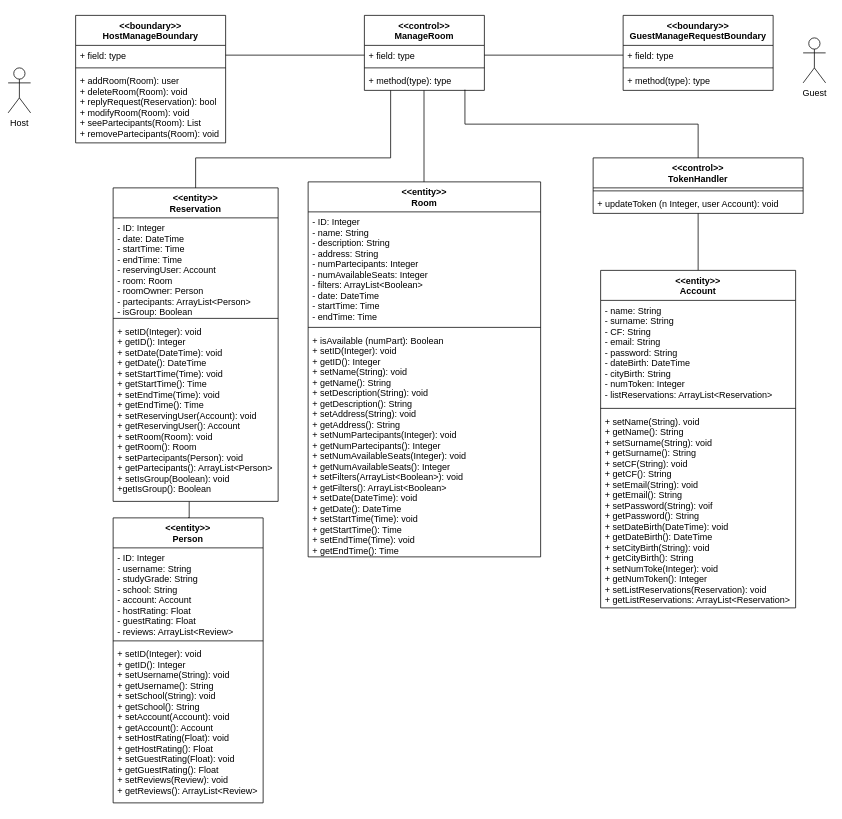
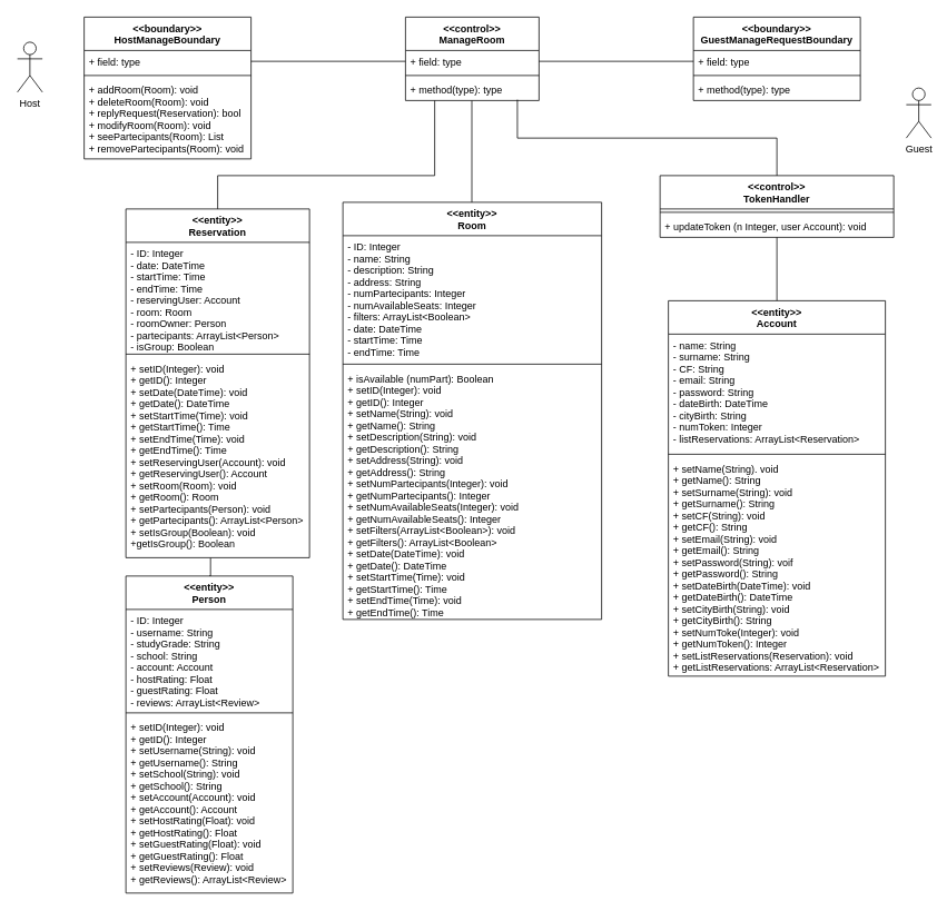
  <mxCell id="0" />
  <mxCell id="1" parent="0" />
  <mxCell id="2" value="&lt;&lt;control&gt;&gt;&#10;ManageRoom" style="swimlane;fontStyle=1;align=center;verticalAlign=top;childLayout=stackLayout;horizontal=1;startSize=40;horizontalStack=0;resizeParent=1;resizeParentMax=0;resizeLast=0;collapsible=1;marginBottom=0;" parent="1" vertex="1"><mxGeometry x="485" y="20" width="160" height="100" as="geometry" /></mxCell>
  <mxCell id="3" value="+ field: type" style="text;strokeColor=none;fillColor=none;align=left;verticalAlign=top;spacingLeft=4;spacingRight=4;overflow=hidden;rotatable=0;points=[[0,0.5],[1,0.5]];portConstraint=eastwest;" parent="2" vertex="1"><mxGeometry y="40" width="160" height="26" as="geometry" /></mxCell>
  <mxCell id="4" value="" style="line;strokeWidth=1;fillColor=none;align=left;verticalAlign=middle;spacingTop=-1;spacingLeft=3;spacingRight=3;rotatable=0;labelPosition=right;points=[];portConstraint=eastwest;" parent="2" vertex="1"><mxGeometry y="66" width="160" height="8" as="geometry" /></mxCell>
  <mxCell id="5" value="+ method(type): type" style="text;strokeColor=none;fillColor=none;align=left;verticalAlign=top;spacingLeft=4;spacingRight=4;overflow=hidden;rotatable=0;points=[[0,0.5],[1,0.5]];portConstraint=eastwest;" parent="2" vertex="1"><mxGeometry y="74" width="160" height="26" as="geometry" /></mxCell>
  <mxCell id="6" value="&lt;&lt;boundary&gt;&gt;&#10;HostManageBoundary" style="swimlane;fontStyle=1;align=center;verticalAlign=top;childLayout=stackLayout;horizontal=1;startSize=40;horizontalStack=0;resizeParent=1;resizeParentMax=0;resizeLast=0;collapsible=1;marginBottom=0;" parent="1" vertex="1"><mxGeometry x="100" y="20" width="200" height="170" as="geometry" /></mxCell>
  <mxCell id="7" value="+ field: type" style="text;strokeColor=none;fillColor=none;align=left;verticalAlign=top;spacingLeft=4;spacingRight=4;overflow=hidden;rotatable=0;points=[[0,0.5],[1,0.5]];portConstraint=eastwest;" parent="6" vertex="1"><mxGeometry y="40" width="200" height="26" as="geometry" /></mxCell>
  <mxCell id="8" value="" style="line;strokeWidth=1;fillColor=none;align=left;verticalAlign=middle;spacingTop=-1;spacingLeft=3;spacingRight=3;rotatable=0;labelPosition=right;points=[];portConstraint=eastwest;" parent="6" vertex="1"><mxGeometry y="66" width="200" height="8" as="geometry" /></mxCell>
- <mxCell id="9" value="+ addRoom(Room): user&#10;+ deleteRoom(Room): void&#10;+ replyRequest(Reservation): bool&#10;+ modifyRoom(Room): void&#10;+ seePartecipants(Room): List&#10;+ removePartecipants(Room): void&#10;" style="text;strokeColor=none;fillColor=none;align=left;verticalAlign=top;spacingLeft=4;spacingRight=4;overflow=hidden;rotatable=0;points=[[0,0.5],[1,0.5]];portConstraint=eastwest;" parent="6" vertex="1"><mxGeometry y="74" width="200" height="96" as="geometry" /></mxCell>
- <mxCell id="10" value="Host" style="shape=umlActor;verticalLabelPosition=bottom;verticalAlign=top;html=1;outlineConnect=0;" parent="1" vertex="1"><mxGeometry x="10" y="90" width="30" height="60" as="geometry" /></mxCell>
+ <mxCell id="9" value="+ addRoom(Room): void&#10;+ deleteRoom(Room): void&#10;+ replyRequest(Reservation): bool&#10;+ modifyRoom(Room): void&#10;+ seePartecipants(Room): List&#10;+ removePartecipants(Room): void&#10;" style="text;strokeColor=none;fillColor=none;align=left;verticalAlign=top;spacingLeft=4;spacingRight=4;overflow=hidden;rotatable=0;points=[[0,0.5],[1,0.5]];portConstraint=eastwest;" parent="6" vertex="1"><mxGeometry y="74" width="200" height="96" as="geometry" /></mxCell>
+ <mxCell id="10" value="Host" style="shape=umlActor;verticalLabelPosition=bottom;verticalAlign=top;html=1;outlineConnect=0;" parent="1" vertex="1"><mxGeometry x="20" y="50" width="30" height="60" as="geometry" /></mxCell>
  <mxCell id="11" style="edgeStyle=orthogonalEdgeStyle;rounded=0;orthogonalLoop=1;jettySize=auto;html=1;entryX=0.219;entryY=1;entryDx=0;entryDy=0;entryPerimeter=0;endArrow=none;endFill=0;" parent="1" source="12" target="5" edge="1"><mxGeometry relative="1" as="geometry"><Array as="points"><mxPoint x="260" y="210" /><mxPoint x="520" y="210" /></Array></mxGeometry></mxCell>
  <mxCell id="12" value="&lt;&lt;entity&gt;&gt;&#10;Reservation" style="swimlane;fontStyle=1;align=center;verticalAlign=top;childLayout=stackLayout;horizontal=1;startSize=40;horizontalStack=0;resizeParent=1;resizeParentMax=0;resizeLast=0;collapsible=1;marginBottom=0;" parent="1" vertex="1"><mxGeometry x="150" y="250" width="220" height="418" as="geometry" /></mxCell>
  <mxCell id="13" value="- ID: Integer&#10;- date: DateTime&#10;- startTime: Time&#10;- endTime: Time&#10;- reservingUser: Account&#10;- room: Room&#10;- roomOwner: Person&#10;- partecipants: ArrayList&lt;Person&gt;&#10;- isGroup: Boolean" style="text;strokeColor=none;fillColor=none;align=left;verticalAlign=top;spacingLeft=4;spacingRight=4;overflow=hidden;rotatable=0;points=[[0,0.5],[1,0.5]];portConstraint=eastwest;" parent="12" vertex="1"><mxGeometry y="40" width="220" height="130" as="geometry" /></mxCell>
  <mxCell id="14" value="" style="line;strokeWidth=1;fillColor=none;align=left;verticalAlign=middle;spacingTop=-1;spacingLeft=3;spacingRight=3;rotatable=0;labelPosition=right;points=[];portConstraint=eastwest;" parent="12" vertex="1"><mxGeometry y="170" width="220" height="8" as="geometry" /></mxCell>
  <mxCell id="15" value="+ setID(Integer): void &#10;+ getID(): Integer&#10;+ setDate(DateTime): void&#10;+ getDate(): DateTime&#10;+ setStartTime(Time): void&#10;+ getStartTime(): Time&#10;+ setEndTime(Time): void&#10;+ getEndTime(): Time&#10;+ setReservingUser(Account): void&#10;+ getReservingUser(): Account&#10;+ setRoom(Room): void&#10;+ getRoom(): Room&#10;+ setPartecipants(Person): void&#10;+ getPartecipants(): ArrayList&lt;Person&gt;&#10;+ setIsGroup(Boolean): void&#10;+getIsGroup(): Boolean" style="text;strokeColor=none;fillColor=none;align=left;verticalAlign=top;spacingLeft=4;spacingRight=4;overflow=hidden;rotatable=0;points=[[0,0.5],[1,0.5]];portConstraint=eastwest;" parent="12" vertex="1"><mxGeometry y="178" width="220" height="240" as="geometry" /></mxCell>
  <mxCell id="16" style="edgeStyle=orthogonalEdgeStyle;rounded=0;orthogonalLoop=1;jettySize=auto;html=1;exitX=1;exitY=0.5;exitDx=0;exitDy=0;endArrow=none;endFill=0;" parent="1" source="7" target="3" edge="1"><mxGeometry relative="1" as="geometry" /></mxCell>
  <mxCell id="17" value="&lt;&lt;boundary&gt;&gt;&#10;GuestManageRequestBoundary" style="swimlane;fontStyle=1;align=center;verticalAlign=top;childLayout=stackLayout;horizontal=1;startSize=40;horizontalStack=0;resizeParent=1;resizeParentMax=0;resizeLast=0;collapsible=1;marginBottom=0;" parent="1" vertex="1"><mxGeometry x="830" y="20" width="200" height="100" as="geometry" /></mxCell>
  <mxCell id="18" value="+ field: type" style="text;strokeColor=none;fillColor=none;align=left;verticalAlign=top;spacingLeft=4;spacingRight=4;overflow=hidden;rotatable=0;points=[[0,0.5],[1,0.5]];portConstraint=eastwest;" parent="17" vertex="1"><mxGeometry y="40" width="200" height="26" as="geometry" /></mxCell>
  <mxCell id="19" value="" style="line;strokeWidth=1;fillColor=none;align=left;verticalAlign=middle;spacingTop=-1;spacingLeft=3;spacingRight=3;rotatable=0;labelPosition=right;points=[];portConstraint=eastwest;" parent="17" vertex="1"><mxGeometry y="66" width="200" height="8" as="geometry" /></mxCell>
  <mxCell id="20" value="+ method(type): type" style="text;strokeColor=none;fillColor=none;align=left;verticalAlign=top;spacingLeft=4;spacingRight=4;overflow=hidden;rotatable=0;points=[[0,0.5],[1,0.5]];portConstraint=eastwest;" parent="17" vertex="1"><mxGeometry y="74" width="200" height="26" as="geometry" /></mxCell>
  <mxCell id="21" style="edgeStyle=orthogonalEdgeStyle;rounded=0;orthogonalLoop=1;jettySize=auto;html=1;exitX=1;exitY=0.5;exitDx=0;exitDy=0;endArrow=none;endFill=0;" parent="1" source="3" target="18" edge="1"><mxGeometry relative="1" as="geometry" /></mxCell>
- <mxCell id="22" value="Guest" style="shape=umlActor;verticalLabelPosition=bottom;verticalAlign=top;html=1;" parent="1" vertex="1"><mxGeometry x="1070" y="50" width="30" height="60" as="geometry" /></mxCell>
+ <mxCell id="22" value="Guest" style="shape=umlActor;verticalLabelPosition=bottom;verticalAlign=top;html=1;" parent="1" vertex="1"><mxGeometry x="1085" y="105" width="30" height="60" as="geometry" /></mxCell>
  <mxCell id="23" style="edgeStyle=orthogonalEdgeStyle;rounded=0;orthogonalLoop=1;jettySize=auto;html=1;entryX=0.838;entryY=0.962;entryDx=0;entryDy=0;entryPerimeter=0;endArrow=none;endFill=0;" parent="1" source="24" target="5" edge="1"><mxGeometry relative="1" as="geometry" /></mxCell>
  <mxCell id="24" value="&lt;&lt;control&gt;&gt;&#10;TokenHandler" style="swimlane;fontStyle=1;align=center;verticalAlign=top;childLayout=stackLayout;horizontal=1;startSize=40;horizontalStack=0;resizeParent=1;resizeParentMax=0;resizeLast=0;collapsible=1;marginBottom=0;" parent="1" vertex="1"><mxGeometry x="790" y="210" width="280" height="74" as="geometry" /></mxCell>
  <mxCell id="25" value="" style="line;strokeWidth=1;fillColor=none;align=left;verticalAlign=middle;spacingTop=-1;spacingLeft=3;spacingRight=3;rotatable=0;labelPosition=right;points=[];portConstraint=eastwest;" parent="24" vertex="1"><mxGeometry y="40" width="280" height="8" as="geometry" /></mxCell>
  <mxCell id="26" value="+ updateToken (n Integer, user Account): void&#10;" style="text;strokeColor=none;fillColor=none;align=left;verticalAlign=top;spacingLeft=4;spacingRight=4;overflow=hidden;rotatable=0;points=[[0,0.5],[1,0.5]];portConstraint=eastwest;" parent="24" vertex="1"><mxGeometry y="48" width="280" height="26" as="geometry" /></mxCell>
  <mxCell id="27" style="edgeStyle=orthogonalEdgeStyle;rounded=0;orthogonalLoop=1;jettySize=auto;html=1;entryX=0.497;entryY=1.005;entryDx=0;entryDy=0;entryPerimeter=0;endArrow=none;endFill=0;" parent="1" source="28" target="5" edge="1"><mxGeometry relative="1" as="geometry"><Array as="points"><mxPoint x="565" y="120" /></Array></mxGeometry></mxCell>
  <mxCell id="28" value="&lt;&lt;entity&gt;&gt;&#10;Room" style="swimlane;fontStyle=1;align=center;verticalAlign=top;childLayout=stackLayout;horizontal=1;startSize=40;horizontalStack=0;resizeParent=1;resizeParentMax=0;resizeLast=0;collapsible=1;marginBottom=0;" parent="1" vertex="1"><mxGeometry x="410" y="242" width="310" height="500" as="geometry" /></mxCell>
  <mxCell id="29" value="- ID: Integer&#10;- name: String&#10;- description: String&#10;- address: String&#10;- numPartecipants: Integer&#10;- numAvailableSeats: Integer&#10;- filters: ArrayList&lt;Boolean&gt;&#10;- date: DateTime&#10;- startTime: Time&#10;- endTime: Time" style="text;strokeColor=none;fillColor=none;align=left;verticalAlign=top;spacingLeft=4;spacingRight=4;overflow=hidden;rotatable=0;points=[[0,0.5],[1,0.5]];portConstraint=eastwest;" parent="28" vertex="1"><mxGeometry y="40" width="310" height="150" as="geometry" /></mxCell>
  <mxCell id="30" value="" style="line;strokeWidth=1;fillColor=none;align=left;verticalAlign=middle;spacingTop=-1;spacingLeft=3;spacingRight=3;rotatable=0;labelPosition=right;points=[];portConstraint=eastwest;" parent="28" vertex="1"><mxGeometry y="190" width="310" height="8" as="geometry" /></mxCell>
  <mxCell id="31" value="+ isAvailable (numPart): Boolean&#10;+ setID(Integer): void &#10;+ getID(): Integer&#10;+ setName(String): void&#10;+ getName(): String&#10;+ setDescription(String): void&#10;+ getDescription(): String&#10;+ setAddress(String): void&#10;+ getAddress(): String&#10;+ setNumPartecipants(Integer): void&#10;+ getNumPartecipants(): Integer&#10;+ setNumAvailableSeats(Integer): void&#10;+ getNumAvailableSeats(): Integer&#10;+ setFilters(ArrayList&lt;Boolean&gt;): void&#10;+ getFilters(): ArrayList&lt;Boolean&gt;&#10;+ setDate(DateTime): void&#10;+ getDate(): DateTime&#10;+ setStartTime(Time): void&#10;+ getStartTime(): Time&#10;+ setEndTime(Time): void&#10;+ getEndTime(): Time&#10; &#10;&#10; " style="text;strokeColor=none;fillColor=none;align=left;verticalAlign=top;spacingLeft=4;spacingRight=4;overflow=hidden;rotatable=0;points=[[0,0.5],[1,0.5]];portConstraint=eastwest;" parent="28" vertex="1"><mxGeometry y="198" width="310" height="302" as="geometry" /></mxCell>
  <mxCell id="32" style="edgeStyle=orthogonalEdgeStyle;rounded=0;orthogonalLoop=1;jettySize=auto;html=1;entryX=0.5;entryY=1;entryDx=0;entryDy=0;entryPerimeter=0;endArrow=none;endFill=0;" parent="1" source="33" target="26" edge="1"><mxGeometry relative="1" as="geometry" /></mxCell>
  <mxCell id="33" value="&lt;&lt;entity&gt;&gt;&#10;Account" style="swimlane;fontStyle=1;align=center;verticalAlign=top;childLayout=stackLayout;horizontal=1;startSize=40;horizontalStack=0;resizeParent=1;resizeParentMax=0;resizeLast=0;collapsible=1;marginBottom=0;" parent="1" vertex="1"><mxGeometry x="800" y="360" width="260" height="450" as="geometry" /></mxCell>
  <mxCell id="34" value="- name: String&#10;- surname: String&#10;- CF: String&#10;- email: String&#10;- password: String&#10;- dateBirth: DateTime&#10;- cityBirth: String&#10;- numToken: Integer&#10;- listReservations: ArrayList&lt;Reservation&gt;" style="text;strokeColor=none;fillColor=none;align=left;verticalAlign=top;spacingLeft=4;spacingRight=4;overflow=hidden;rotatable=0;points=[[0,0.5],[1,0.5]];portConstraint=eastwest;" parent="33" vertex="1"><mxGeometry y="40" width="260" height="140" as="geometry" /></mxCell>
  <mxCell id="35" value="" style="line;strokeWidth=1;fillColor=none;align=left;verticalAlign=middle;spacingTop=-1;spacingLeft=3;spacingRight=3;rotatable=0;labelPosition=right;points=[];portConstraint=eastwest;" parent="33" vertex="1"><mxGeometry y="180" width="260" height="8" as="geometry" /></mxCell>
  <mxCell id="36" value="+ setName(String). void&#10;+ getName(): String&#10;+ setSurname(String): void&#10;+ getSurname(): String&#10;+ setCF(String): void&#10;+ getCF(): String&#10;+ setEmail(String): void&#10;+ getEmail(): String&#10;+ setPassword(String): voif&#10;+ getPassword(): String&#10;+ setDateBirth(DateTime): void&#10;+ getDateBirth(): DateTime&#10;+ setCityBirth(String): void&#10;+ getCityBirth(): String&#10;+ setNumToke(Integer): void&#10;+ getNumToken(): Integer&#10;+ setListReservations(Reservation): void&#10;+ getListReservations: ArrayList&lt;Reservation&gt;&#10;&#10;" style="text;strokeColor=none;fillColor=none;align=left;verticalAlign=top;spacingLeft=4;spacingRight=4;overflow=hidden;rotatable=0;points=[[0,0.5],[1,0.5]];portConstraint=eastwest;" parent="33" vertex="1"><mxGeometry y="188" width="260" height="262" as="geometry" /></mxCell>
  <mxCell id="37" style="edgeStyle=orthogonalEdgeStyle;rounded=0;orthogonalLoop=1;jettySize=auto;html=1;exitX=0.5;exitY=0;exitDx=0;exitDy=0;entryX=0.461;entryY=1.001;entryDx=0;entryDy=0;entryPerimeter=0;endArrow=none;endFill=0;" parent="1" source="38" target="15" edge="1"><mxGeometry relative="1" as="geometry" /></mxCell>
  <mxCell id="38" value="&lt;&lt;entity&gt;&gt;&#10;Person" style="swimlane;fontStyle=1;align=center;verticalAlign=top;childLayout=stackLayout;horizontal=1;startSize=40;horizontalStack=0;resizeParent=1;resizeParentMax=0;resizeLast=0;collapsible=1;marginBottom=0;" parent="1" vertex="1"><mxGeometry x="150" y="690" width="200" height="380" as="geometry" /></mxCell>
  <mxCell id="39" value="- ID: Integer&#10;- username: String&#10;- studyGrade: String&#10;- school: String&#10;- account: Account&#10;- hostRating: Float&#10;- guestRating: Float&#10;- reviews: ArrayList&lt;Review&gt;" style="text;strokeColor=none;fillColor=none;align=left;verticalAlign=top;spacingLeft=4;spacingRight=4;overflow=hidden;rotatable=0;points=[[0,0.5],[1,0.5]];portConstraint=eastwest;" parent="38" vertex="1"><mxGeometry y="40" width="200" height="120" as="geometry" /></mxCell>
  <mxCell id="40" value="" style="line;strokeWidth=1;fillColor=none;align=left;verticalAlign=middle;spacingTop=-1;spacingLeft=3;spacingRight=3;rotatable=0;labelPosition=right;points=[];portConstraint=eastwest;" parent="38" vertex="1"><mxGeometry y="160" width="200" height="8" as="geometry" /></mxCell>
  <mxCell id="41" value="+ setID(Integer): void&#10;+ getID(): Integer&#10;+ setUsername(String): void&#10;+ getUsername(): String&#10;+ setSchool(String): void&#10;+ getSchool(): String&#10;+ setAccount(Account): void&#10;+ getAccount(): Account&#10;+ setHostRating(Float): void&#10;+ getHostRating(): Float&#10;+ setGuestRating(Float): void&#10;+ getGuestRating(): Float&#10;+ setReviews(Review): void&#10;+ getReviews(): ArrayList&lt;Review&gt;" style="text;strokeColor=none;fillColor=none;align=left;verticalAlign=top;spacingLeft=4;spacingRight=4;overflow=hidden;rotatable=0;points=[[0,0.5],[1,0.5]];portConstraint=eastwest;" parent="38" vertex="1"><mxGeometry y="168" width="200" height="212" as="geometry" /></mxCell>
